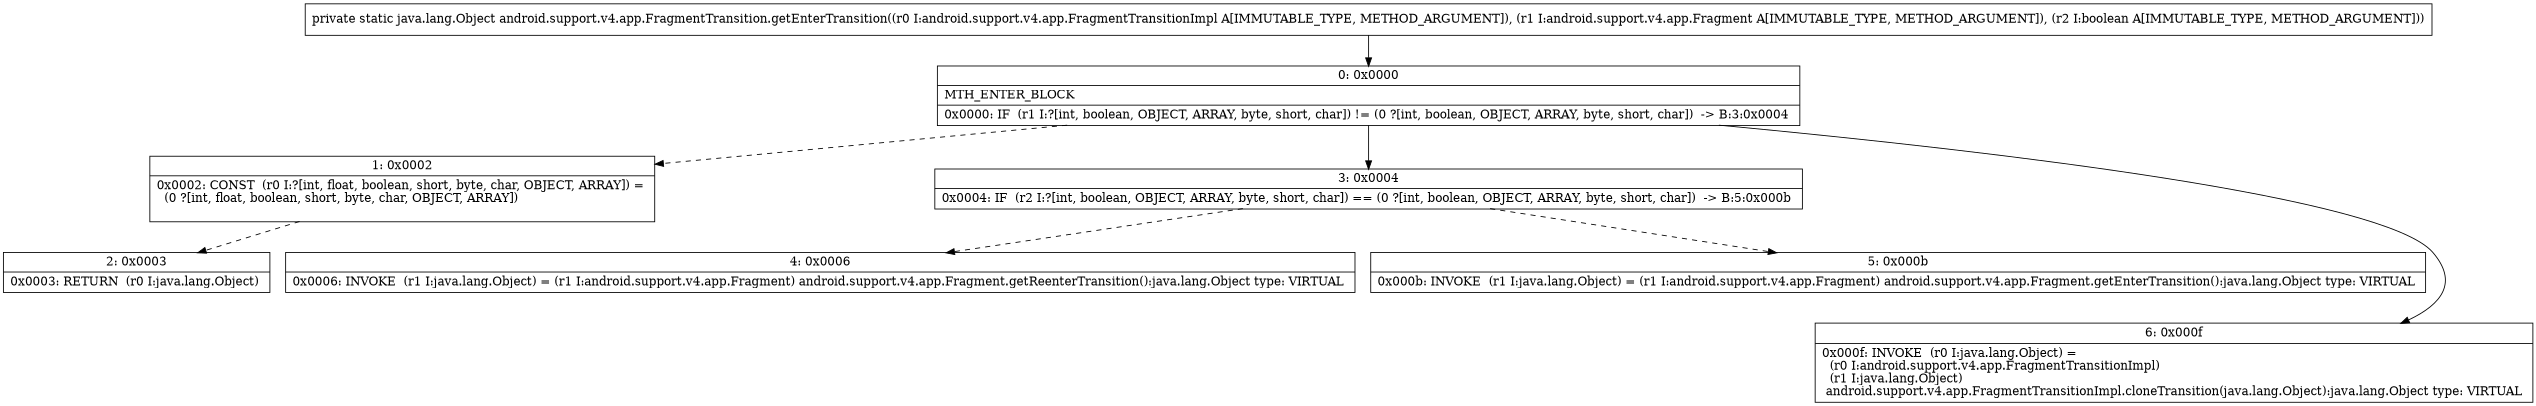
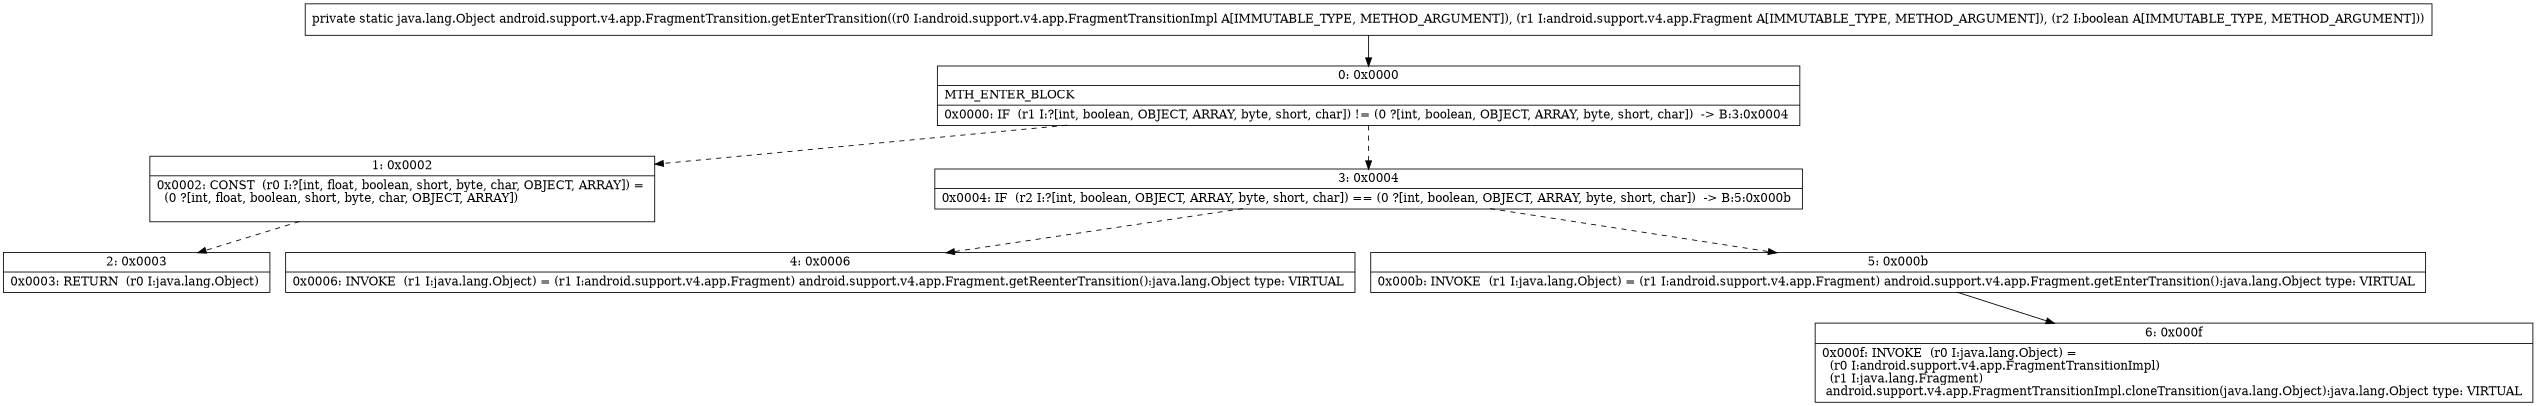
  digraph {
    node [shape=record]
    edge [style=dashed]
    n1 [label="{0\:\ 0x0000|MTH_ENTER_BLOCK\l|0x0000: IF  (r1 I:?[int, boolean, OBJECT, ARRAY, byte, short, char]) != (0 ?[int, boolean, OBJECT, ARRAY, byte, short, char])  \-\> B:3:0x0004 \l}"]
    n2 [label="{1\:\ 0x0002|0x0002: CONST  (r0 I:?[int, float, boolean, short, byte, char, OBJECT, ARRAY]) = \l  (0 ?[int, float, boolean, short, byte, char, OBJECT, ARRAY])\l \l}"]
    n3 [label="{3\:\ 0x0004|0x0004: IF  (r2 I:?[int, boolean, OBJECT, ARRAY, byte, short, char]) == (0 ?[int, boolean, OBJECT, ARRAY, byte, short, char])  \-\> B:5:0x000b \l}"]
    n4 [label="{2\:\ 0x0003|0x0003: RETURN  (r0 I:java.lang.Object) \l}"]
    n5 [label="{4\:\ 0x0006|0x0006: INVOKE  (r1 I:java.lang.Object) = (r1 I:android.support.v4.app.Fragment) android.support.v4.app.Fragment.getReenterTransition():java.lang.Object type: VIRTUAL \l}"]
    n6 [label="{5\:\ 0x000b|0x000b: INVOKE  (r1 I:java.lang.Object) = (r1 I:android.support.v4.app.Fragment) android.support.v4.app.Fragment.getEnterTransition():java.lang.Object type: VIRTUAL \l}"]
-   n7 [label="{6\:\ 0x000f|0x000f: INVOKE  (r0 I:java.lang.Object) = \l  (r0 I:android.support.v4.app.FragmentTransitionImpl)\l  (r1 I:java.lang.Object)\l android.support.v4.app.FragmentTransitionImpl.cloneTransition(java.lang.Object):java.lang.Object type: VIRTUAL \l}"]
+   n7 [label="{6\:\ 0x000f|0x000f: INVOKE  (r0 I:java.lang.Object) = \l  (r0 I:android.support.v4.app.FragmentTransitionImpl)\l  (r1 I:java.lang.Fragment)\l android.support.v4.app.FragmentTransitionImpl.cloneTransition(java.lang.Object):java.lang.Object type: VIRTUAL \l}"]
    n8 [label="{private static java.lang.Object android.support.v4.app.FragmentTransition.getEnterTransition((r0 I:android.support.v4.app.FragmentTransitionImpl A[IMMUTABLE_TYPE, METHOD_ARGUMENT]), (r1 I:android.support.v4.app.Fragment A[IMMUTABLE_TYPE, METHOD_ARGUMENT]), (r2 I:boolean A[IMMUTABLE_TYPE, METHOD_ARGUMENT])) }"]
    n1 -> n2
-   n1 -> n3 [style=""]
+   n1 -> n3
    n2 -> n4
    n3 -> n5
    n3 -> n6
-   n1 -> n7 [style=""]
+   n6 -> n7 [style=""]
    n8 -> n1 [style=""]
  }
